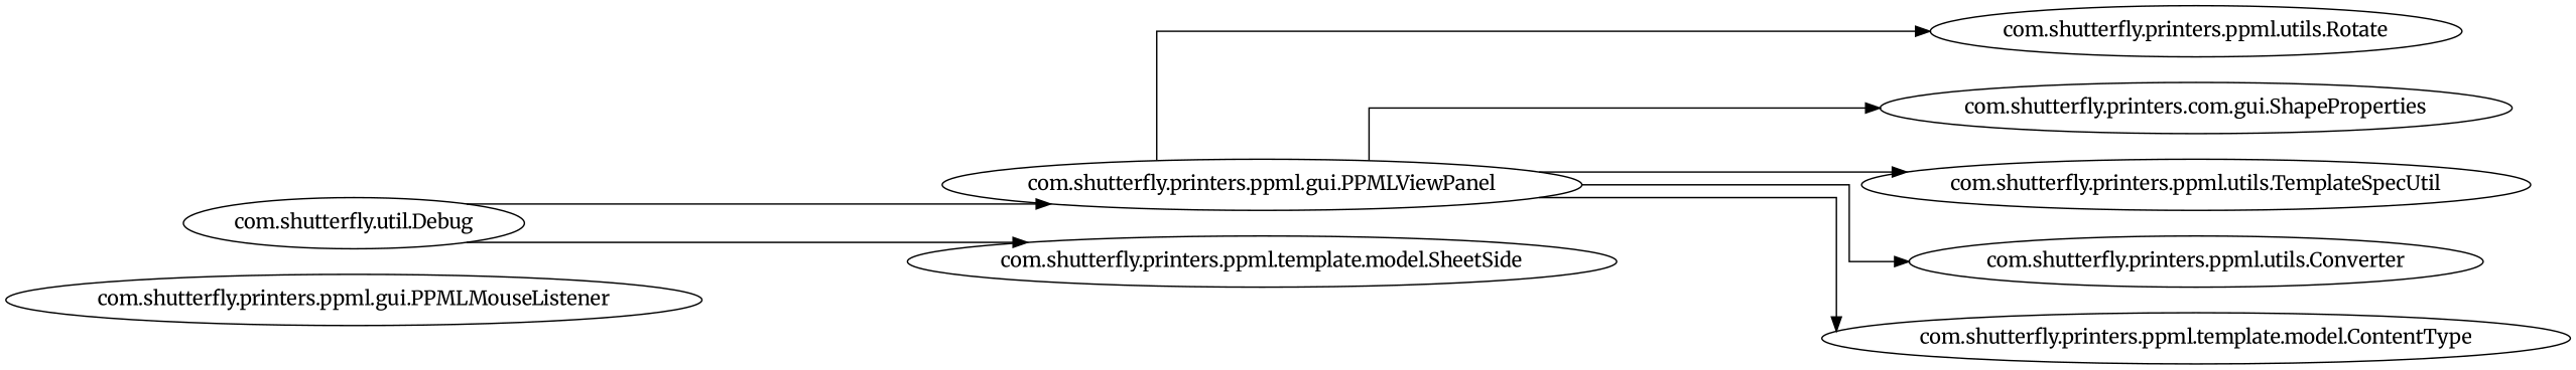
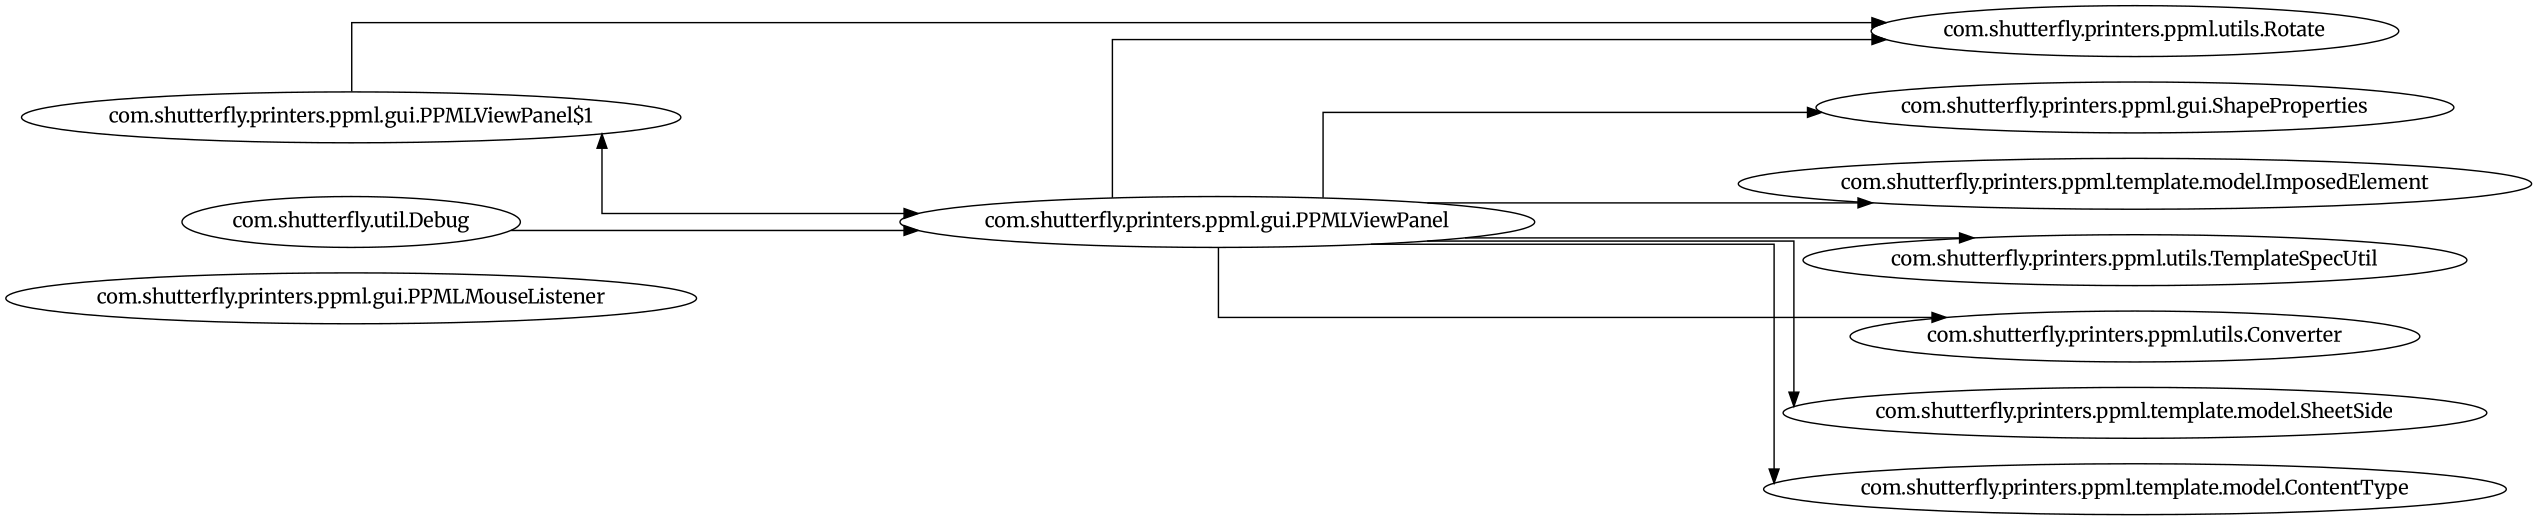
  digraph {
    concentrate=true
    fontname=Merriweather
    rankdir=LR
    ranksep=2.0
    splines=ortho
    node [fontname=Merriweather]
    edge [fontname=Merriweather]
    "com.shutterfly.printers.ppml.gui.PPMLMouseListener"
+   "com.shutterfly.printers.ppml.gui.PPMLViewPanel$1"
    "com.shutterfly.printers.ppml.gui.PPMLViewPanel"
    "com.shutterfly.printers.ppml.utils.Rotate"
-   "com.shutterfly.printers.ppml.gui.ShapeProperties" [label="com.shutterfly.printers.com.gui.ShapeProperties"]
+   "com.shutterfly.printers.ppml.gui.ShapeProperties"
+   "com.shutterfly.printers.ppml.template.model.ImposedElement"
    "com.shutterfly.printers.ppml.utils.TemplateSpecUtil"
    "com.shutterfly.printers.ppml.utils.Converter"
    "com.shutterfly.printers.ppml.template.model.SheetSide"
    "com.shutterfly.printers.ppml.template.model.ContentType"
    "com.shutterfly.util.Debug"
+   "com.shutterfly.printers.ppml.gui.PPMLViewPanel$1" -> "com.shutterfly.printers.ppml.gui.PPMLViewPanel"
+   "com.shutterfly.printers.ppml.gui.PPMLViewPanel$1" -> "com.shutterfly.printers.ppml.utils.Rotate"
+   "com.shutterfly.printers.ppml.gui.PPMLViewPanel" -> "com.shutterfly.printers.ppml.gui.PPMLViewPanel$1"
    "com.shutterfly.printers.ppml.gui.PPMLViewPanel" -> "com.shutterfly.printers.ppml.utils.Rotate"
    "com.shutterfly.printers.ppml.gui.PPMLViewPanel" -> "com.shutterfly.printers.ppml.gui.ShapeProperties"
+   "com.shutterfly.printers.ppml.gui.PPMLViewPanel" -> "com.shutterfly.printers.ppml.template.model.ImposedElement"
    "com.shutterfly.printers.ppml.gui.PPMLViewPanel" -> "com.shutterfly.printers.ppml.utils.TemplateSpecUtil"
    "com.shutterfly.printers.ppml.gui.PPMLViewPanel" -> "com.shutterfly.printers.ppml.utils.Converter"
-   "com.shutterfly.util.Debug" -> "com.shutterfly.printers.ppml.template.model.SheetSide"
+   "com.shutterfly.printers.ppml.gui.PPMLViewPanel" -> "com.shutterfly.printers.ppml.template.model.SheetSide"
    "com.shutterfly.printers.ppml.gui.PPMLViewPanel" -> "com.shutterfly.printers.ppml.template.model.ContentType"
    "com.shutterfly.util.Debug" -> "com.shutterfly.printers.ppml.gui.PPMLViewPanel"
  }
